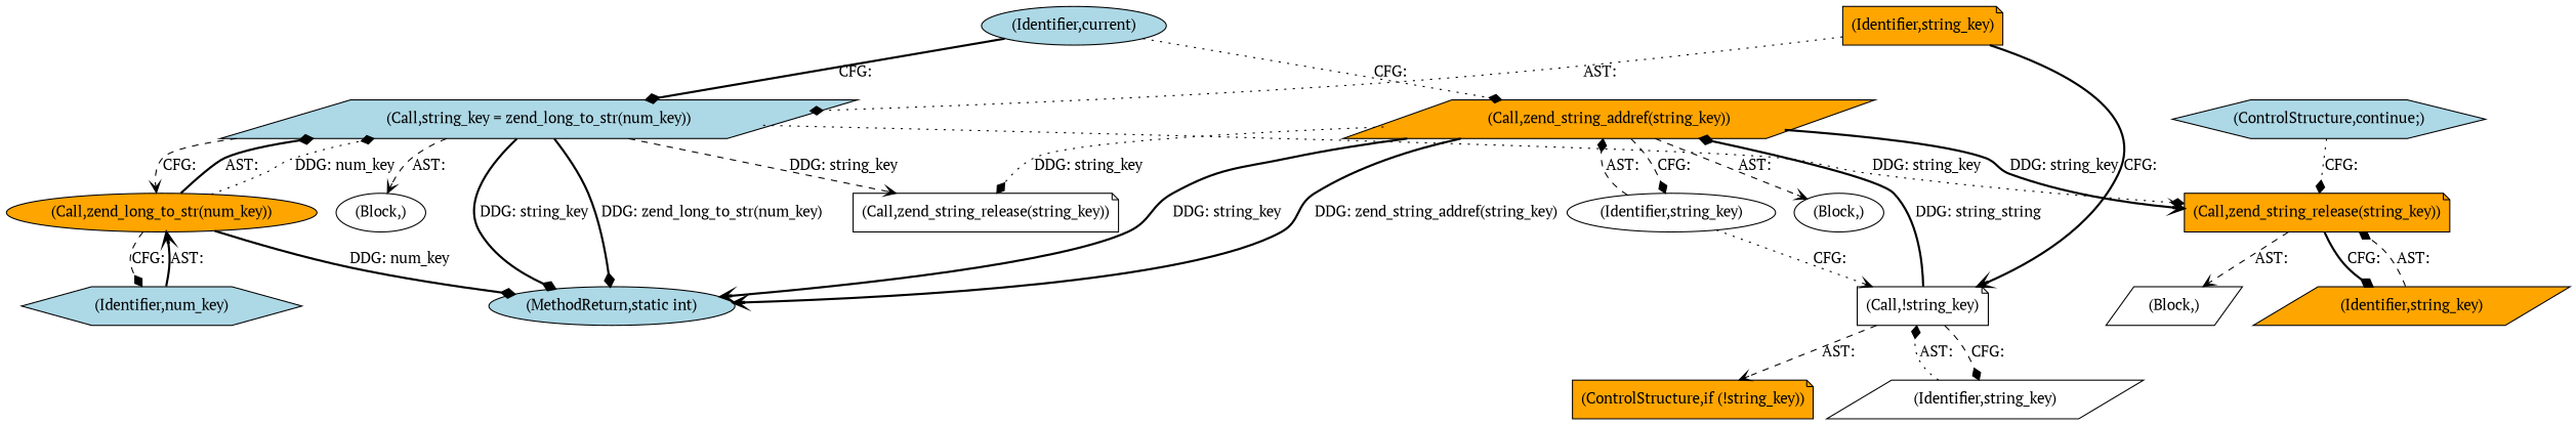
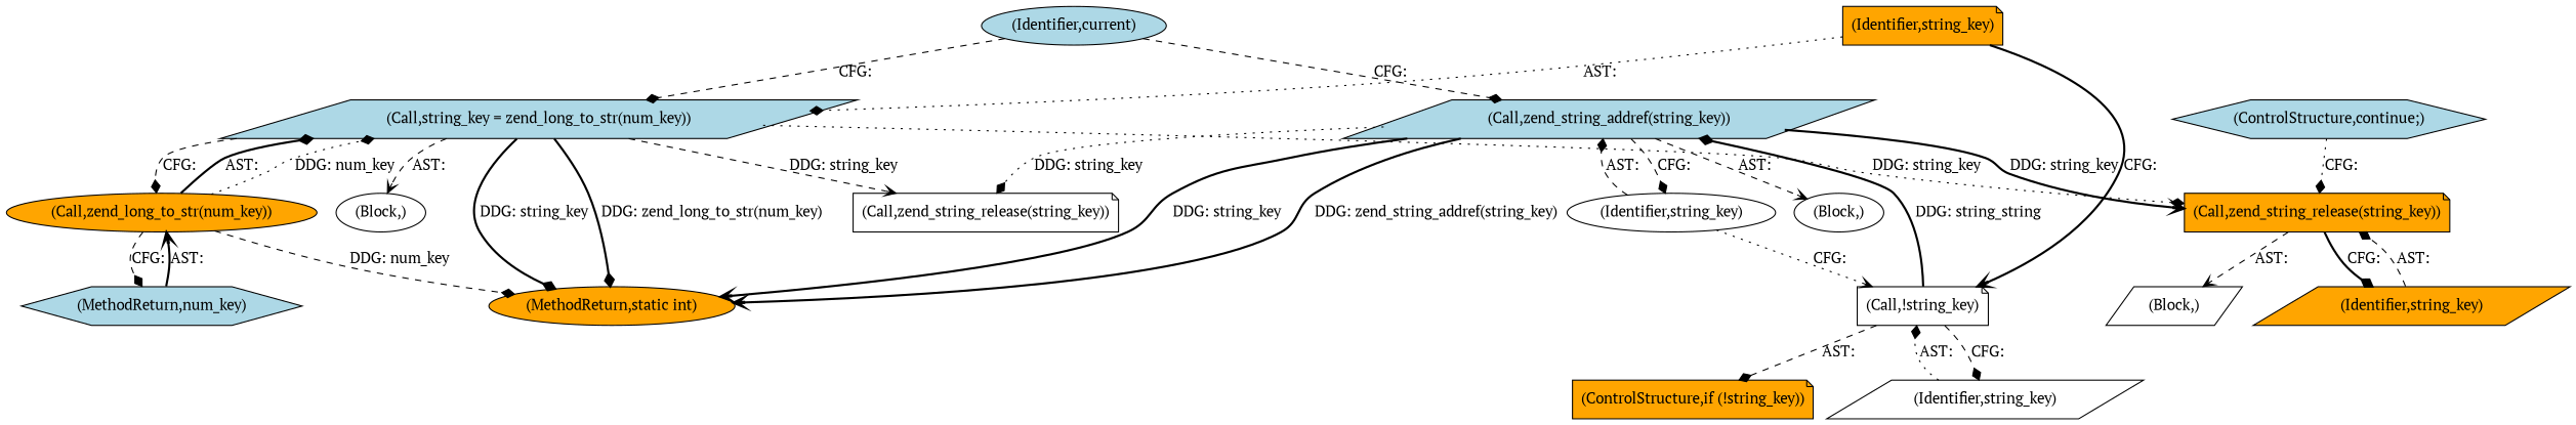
  digraph {
    fontname="PT Serif"
    node [fillcolor=white fontname="PT Serif" shape=ellipse style=filled]
    edge [arrowhead=diamond fontname="PT Serif" style=dashed]
    n1 [fillcolor=orange label="(Call,zend_string_release(string_key))" shape=note]
    n2 [fillcolor=orange label="(Identifier,string_key)" shape=parallelogram]
    n3 [label="(Block,)" shape=parallelogram]
    n4 [fillcolor=lightblue label="(Call,string_key = zend_long_to_str(num_key))" shape=parallelogram]
    n5 [fillcolor=orange label="(Call,zend_long_to_str(num_key))"]
    n6 [label="(Block,)"]
    n7 [label="(Call,zend_string_release(string_key))" shape=note]
-   n8 [fillcolor=lightblue label="(MethodReturn,static int)"]
-   n9 [fillcolor=lightblue label="(Identifier,num_key)" shape=hexagon]
-   n10 [fillcolor=orange label="(Call,zend_string_addref(string_key))" shape=parallelogram]
+   n8 [fillcolor=orange label="(MethodReturn,static int)"]
+   n9 [fillcolor=lightblue label="(MethodReturn,num_key)" shape=hexagon]
+   n10 [fillcolor=lightblue label="(Call,zend_string_addref(string_key))" shape=parallelogram]
    n11 [label="(Block,)"]
    n12 [label="(Identifier,string_key)"]
    n13 [label="(Call,!string_key)" shape=note]
    n14 [fillcolor=orange label="(ControlStructure,if (!string_key))" shape=note]
    n15 [label="(Identifier,string_key)" shape=parallelogram]
    n16 [fillcolor=orange label="(Identifier,string_key)" shape=note]
    n17 [fillcolor=lightblue label="(ControlStructure,continue;)" shape=hexagon]
    n18 [fillcolor=lightblue label="(Identifier,current)"]
    n1 -> n2 [label="CFG: " style=bold]
    n1 -> n3 [arrowhead=vee label="AST: "]
    n2 -> n1 [label="AST: "]
    n4 -> n1 [label="DDG: string_key" style=dotted]
-   n4 -> n5 [arrowhead=vee label="CFG: "]
+   n4 -> n5 [label="CFG: "]
    n4 -> n6 [arrowhead=vee label="AST: "]
    n4 -> n7 [arrowhead=vee label="DDG: string_key"]
    n4 -> n8 [label="DDG: string_key" style=bold]
    n4 -> n8 [label="DDG: zend_long_to_str(num_key)" style=bold]
    n5 -> n4 [label="AST: " style=bold]
    n5 -> n4 [label="DDG: num_key" style=dotted]
-   n5 -> n8 [label="DDG: num_key" style=bold]
+   n5 -> n8 [label="DDG: num_key"]
    n5 -> n9 [label="CFG: "]
    n9 -> n5 [arrowhead=vee label="AST: " style=bold]
    n10 -> n1 [arrowhead=vee label="DDG: string_key" style=bold]
    n10 -> n7 [label="DDG: string_key" style=dotted]
    n10 -> n8 [arrowhead=vee label="DDG: string_key" style=bold]
    n10 -> n8 [arrowhead=vee label="DDG: zend_string_addref(string_key)" style=bold]
    n10 -> n11 [arrowhead=vee label="AST: "]
    n10 -> n12 [label="CFG: "]
    n12 -> n10 [label="AST: "]
    n12 -> n13 [arrowhead=vee label="CFG: " style=dotted]
    n13 -> n10 [label="DDG: string_string" style=bold]
-   n13 -> n14 [arrowhead=vee label="AST: "]
+   n13 -> n14 [label="AST: "]
    n13 -> n15 [label="CFG: "]
    n15 -> n13 [label="AST: " style=dotted]
    n16 -> n4 [label="AST: " style=dotted]
    n16 -> n13 [arrowhead=vee label="CFG: " style=bold]
    n17 -> n1 [label="CFG: " style=dotted]
-   n18 -> n4 [label="CFG: " style=bold]
-   n18 -> n10 [label="CFG: " style=dotted]
+   n18 -> n4 [label="CFG: "]
+   n18 -> n10 [label="CFG: "]
  }
